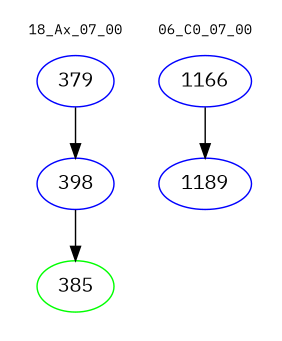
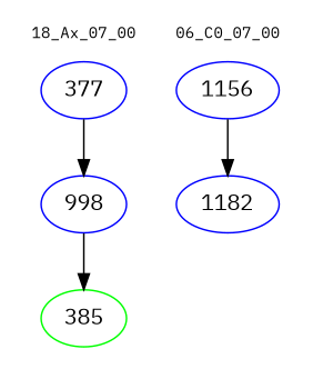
  digraph {
    fontname="IBM Plex Mono"
    node [color=blue fontname="IBM Plex Mono"]
    edge [color=black fontname="IBM Plex Mono"]
-   n1 [label=379]
-   n2 [label=398]
+   n1 [label=377]
+   n2 [label=998]
    n3 [color=green label=385]
-   n4 [label=1166]
-   n5 [label=1189]
+   n4 [label=1156]
+   n5 [label=1182]
    subgraph cluster_1 {
      color=white
      fontsize=10
      label="18_Ax_07_00"
      n1
      n2
      n3
    }
    subgraph cluster_2 {
      color=white
      fontsize=10
      label="06_C0_07_00"
      n4
      n5
    }
    n1 -> n2
    n2 -> n3
    n4 -> n5
  }
